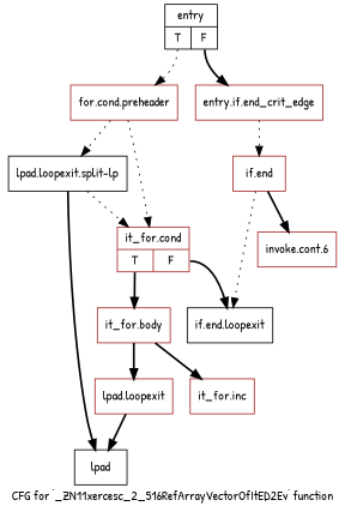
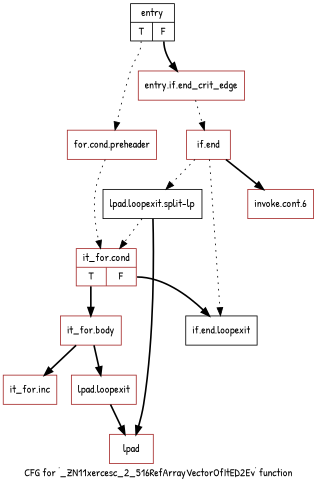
  digraph {
    fontname="Patrick Hand"
    label="CFG for '_ZN11xercesc_2_516RefArrayVectorOfItED2Ev' function"
    node [color=brown fontname="Patrick Hand" shape=record]
    edge [fontname="Patrick Hand" style=bold]
    n1 [color=black label="{entry|{<s0>T|<s1>F}}"]
    n2 [label="{for.cond.preheader}"]
    n3 [label="{entry.if.end_crit_edge}"]
    n4 [label="{it_for.cond|{<s0>T|<s1>F}}"]
    n5 [label="{if.end}"]
    n6 [label="{it_for.body}"]
    n7 [color=black label="{if.end.loopexit}"]
    n8 [color=black label="{lpad.loopexit.split-lp}"]
    n9 [label="{invoke.cont.6}"]
-   n10 [color=black label="{lpad}"]
+   n10 [label="{lpad}"]
    n11 [label="{it_for.inc}"]
    n12 [label="{lpad.loopexit}"]
    n1 -> n2 [style=dotted tailport=s0]
    n1 -> n3 [tailport=s1]
    n2 -> n4 [style=dotted]
    n3 -> n5 [style=dotted]
    n4 -> n6 [tailport=s0]
    n4 -> n7 [tailport=s1]
    n5 -> n7 [style=dotted]
-   n2 -> n8 [style=dotted]
+   n5 -> n8 [style=dotted]
    n5 -> n9
    n6 -> n11
    n6 -> n12
    n8 -> n4 [style=dotted]
    n8 -> n10
    n12 -> n10
  }
